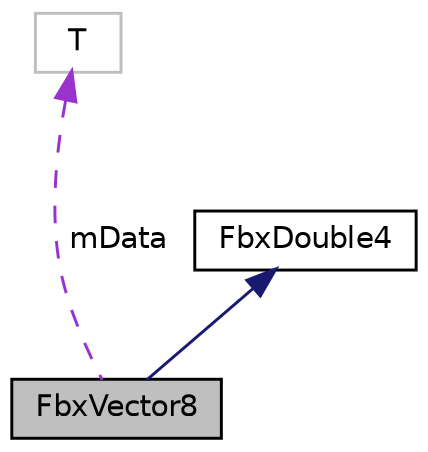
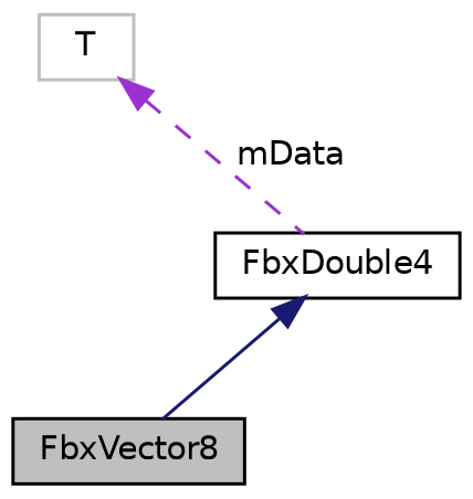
  digraph {
    node [color=black fillcolor=white fontname=Helvetica fontsize=10 shape=record style=filled]
    edge [dir=back fontname=Helvetica fontsize=10 labelfontname=Helvetica labelfontsize=10]
    n1 [fillcolor=grey75 fontcolor=black height=0.2 label=FbxVector8 width=0.4]
    n2 [height=0.2 label=FbxDouble4 width=0.4]
    n3 [color=grey75 height=0.2 label=T width=0.4]
    n2 -> n1 [color=midnightblue style=solid]
-   n3 -> n1 [color=darkorchid3 label=" mData" style=dashed]
+   n3 -> n2 [color=darkorchid3 label=" mData" style=dashed]
  }
